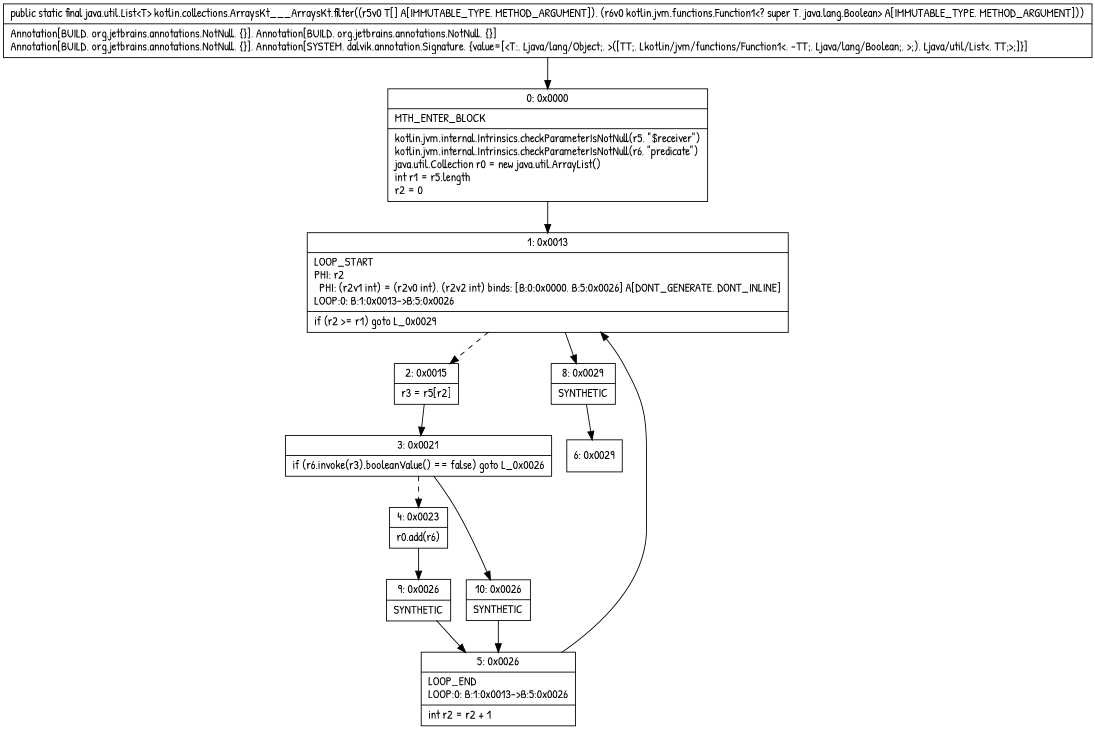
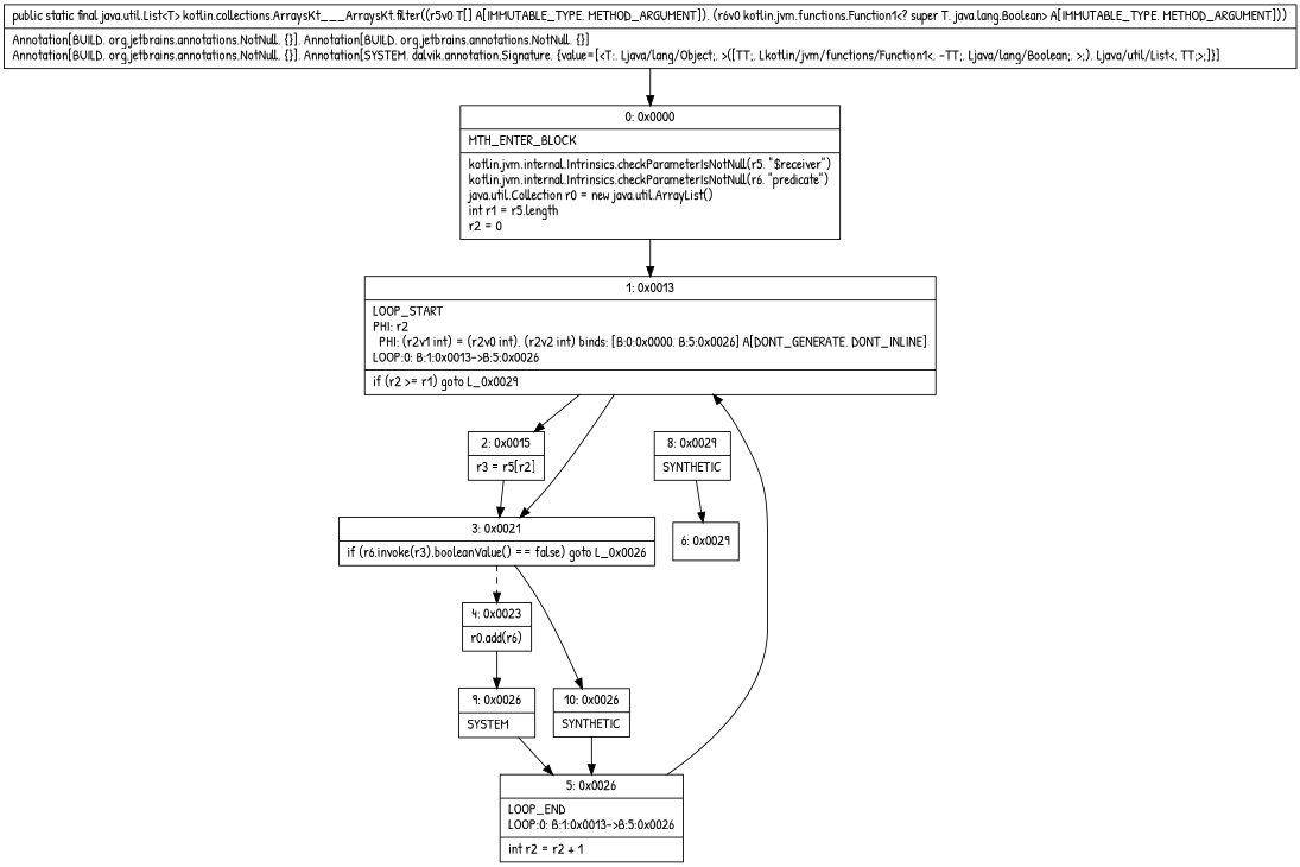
  digraph {
    fontname="Patrick Hand"
    node [fontname="Patrick Hand" shape=record]
    edge [fontname="Patrick Hand"]
    n1 [label="{0\:\ 0x0000|MTH_ENTER_BLOCK\l|kotlin.jvm.internal.Intrinsics.checkParameterIsNotNull(r5, \"$receiver\")\lkotlin.jvm.internal.Intrinsics.checkParameterIsNotNull(r6, \"predicate\")\ljava.util.Collection r0 = new java.util.ArrayList()\lint r1 = r5.length\lr2 = 0\l}"]
    n2 [label="{1\:\ 0x0013|LOOP_START\lPHI: r2 \l  PHI: (r2v1 int) = (r2v0 int), (r2v2 int) binds: [B:0:0x0000, B:5:0x0026] A[DONT_GENERATE, DONT_INLINE]\lLOOP:0: B:1:0x0013\-\>B:5:0x0026\l|if (r2 \>= r1) goto L_0x0029\l}"]
    n3 [label="{2\:\ 0x0015|r3 = r5[r2]\l}"]
    n4 [label="{8\:\ 0x0029|SYNTHETIC\l}"]
    n5 [label="{3\:\ 0x0021|if (r6.invoke(r3).booleanValue() == false) goto L_0x0026\l}"]
    n6 [label="{6\:\ 0x0029}"]
    n7 [label="{4\:\ 0x0023|r0.add(r6)\l}"]
    n8 [label="{10\:\ 0x0026|SYNTHETIC\l}"]
-   n9 [label="{9\:\ 0x0026|SYNTHETIC\l}"]
+   n9 [label="{9\:\ 0x0026|SYSTEM\l}"]
    n10 [label="{5\:\ 0x0026|LOOP_END\lLOOP:0: B:1:0x0013\-\>B:5:0x0026\l|int r2 = r2 + 1\l}"]
    n11 [label="{public static final java.util.List\<T\> kotlin.collections.ArraysKt___ArraysKt.filter((r5v0 T[] A[IMMUTABLE_TYPE, METHOD_ARGUMENT]), (r6v0 kotlin.jvm.functions.Function1\<? super T, java.lang.Boolean\> A[IMMUTABLE_TYPE, METHOD_ARGUMENT]))  | Annotation[BUILD, org.jetbrains.annotations.NotNull, \{\}], Annotation[BUILD, org.jetbrains.annotations.NotNull, \{\}]\lAnnotation[BUILD, org.jetbrains.annotations.NotNull, \{\}], Annotation[SYSTEM, dalvik.annotation.Signature, \{value=[\<T:, Ljava\/lang\/Object;, \>([TT;, Lkotlin\/jvm\/functions\/Function1\<, \-TT;, Ljava\/lang\/Boolean;, \>;), Ljava\/util\/List\<, TT;\>;]\}]\l}"]
    n1 -> n2
-   n2 -> n3 [style=dashed]
-   n2 -> n4
+   n2 -> n3 [style=solid]
+   n2 -> n5
    n3 -> n5
    n4 -> n6
    n5 -> n7 [style=dashed]
    n5 -> n8
    n7 -> n9
    n8 -> n10
    n9 -> n10
    n10 -> n2
    n11 -> n1
  }
